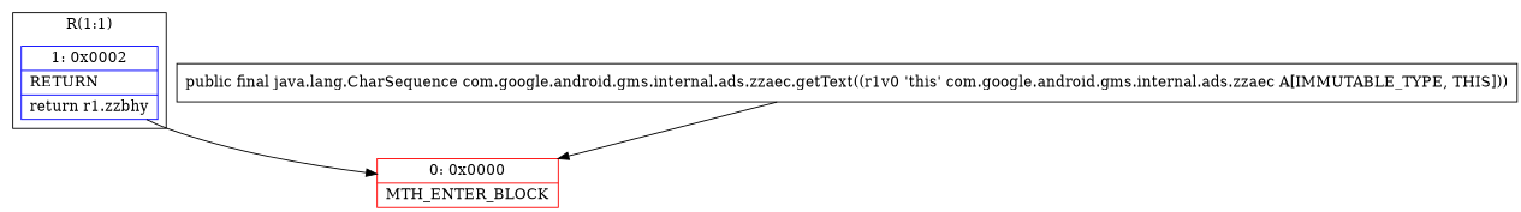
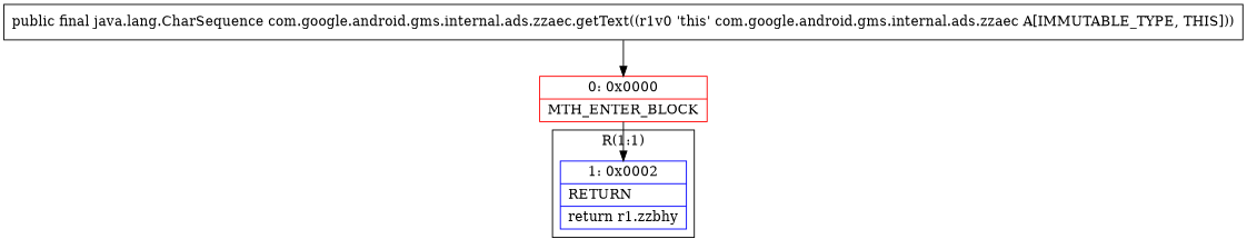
  digraph {
    node [shape=record]
    n1 [color=blue label="{1\:\ 0x0002|RETURN\l|return r1.zzbhy\l}"]
    n2 [color=red label="{0\:\ 0x0000|MTH_ENTER_BLOCK\l}"]
    n3 [label="{public final java.lang.CharSequence com.google.android.gms.internal.ads.zzaec.getText((r1v0 'this' com.google.android.gms.internal.ads.zzaec A[IMMUTABLE_TYPE, THIS])) }"]
    subgraph cluster_1 {
      label="R(1:1)"
      n1
    }
-   n1 -> n2
+   n2 -> n1
    n3 -> n2
  }
